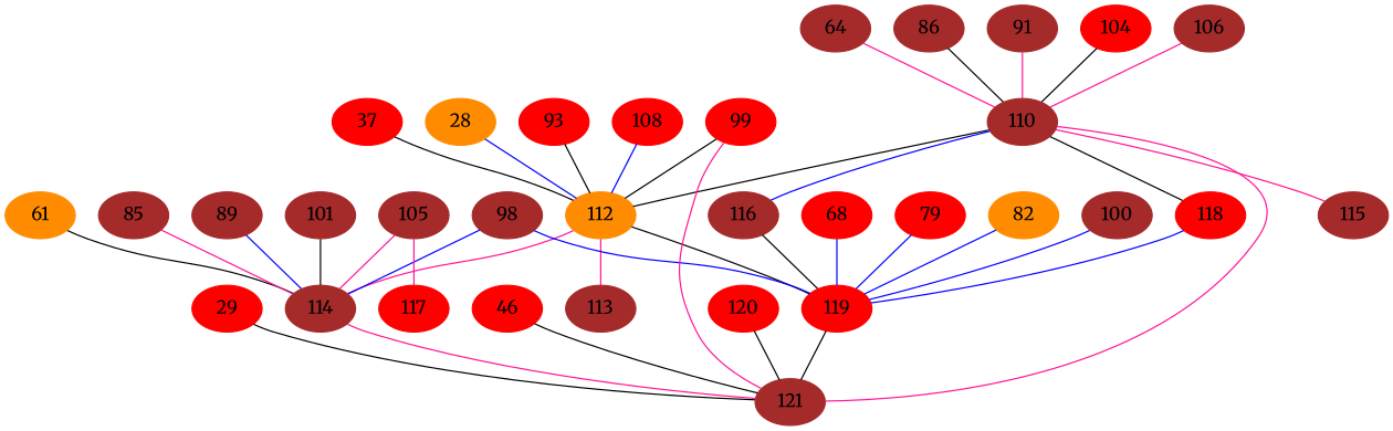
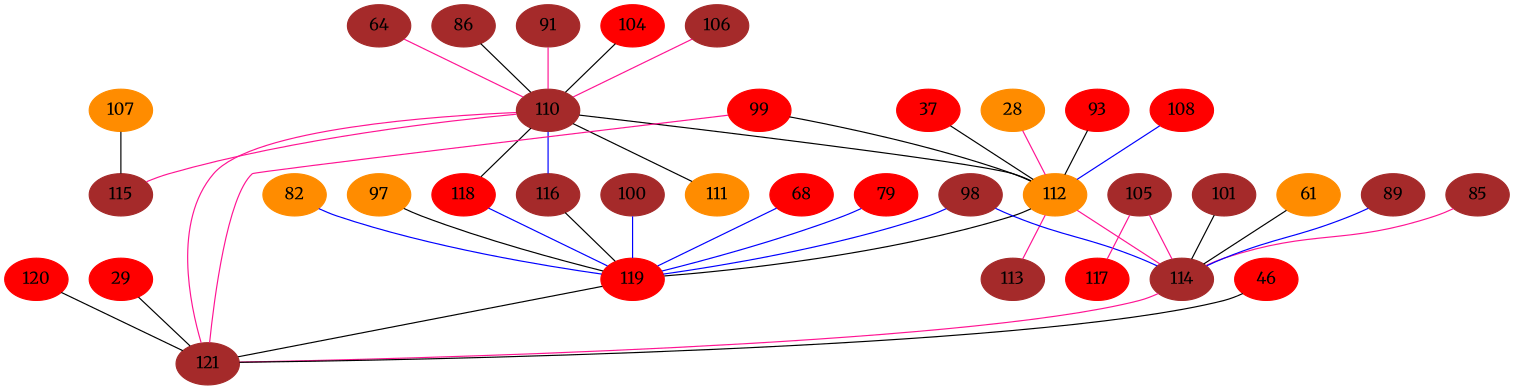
  graph {
    fontname=Merriweather
    node [color=brown fontname=Merriweather style=filled]
    edge [color=black fontname=Merriweather]
    121 [super="+19"]
    29 [color=red]
    112 [color=darkorange super="+50+61+103"]
    114 [super="+21+47+80"]
    119 [color=red super="+96+40+62"]
    113
    37 [color=red]
    46 [color=red super="+15"]
    64 [super="+25+27"]
    110 [super="+9+81+90"]
    115 [super="+87"]
+   111 [color=darkorange]
    116 [super="+65+95"]
    118 [color=red super="+83+109"]
    n15 [color=darkorange label=61]
    68 [color=red]
    n17 [color=darkorange label=28]
    79 [color=red]
    82 [color=darkorange]
    85
    86 [super="+56+74"]
    89
    91
    93 [color=red super="+69"]
+   97 [color=darkorange]
    98 [super="+43"]
    99 [color=red super="+51+71"]
    100
    101
    104 [color=red super="+72+94"]
    105 [super="+60+102+70"]
    117 [color=red]
    106
+   107 [color=darkorange]
    108 [color=red]
    120 [color=red super="+84"]
    29 -- 121
    112 -- 114 [color=deeppink weight=2]
    112 -- 119 [weight=3]
    112 -- 113 [color=deeppink]
    114 -- 121 [color=deeppink]
    119 -- 121 [weight=2]
    37 -- 112
    46 -- 121
    64 -- 110 [color=deeppink]
    110 -- 121 [color=deeppink weight=3]
    110 -- 112 [weight=4]
    110 -- 115 [color=deeppink]
+   110 -- 111
    110 -- 116 [color=blue]
    110 -- 118
    116 -- 119
    118 -- 119 [color=blue]
    n15 -- 114
    68 -- 119 [color=blue]
-   n17 -- 112 [color=blue]
+   n17 -- 112 [color=deeppink]
    79 -- 119 [color=blue]
    82 -- 119 [color=blue]
    85 -- 114 [color=deeppink]
    86 -- 110
    89 -- 114 [color=blue]
    91 -- 110 [color=deeppink]
    93 -- 112
+   97 -- 119
    98 -- 114 [color=blue]
    98 -- 119 [color=blue]
    99 -- 121 [color=deeppink]
    99 -- 112
    100 -- 119 [color=blue]
    101 -- 114
    104 -- 110
    105 -- 114 [color=deeppink]
    105 -- 117 [color=deeppink]
    106 -- 110 [color=deeppink]
+   107 -- 115
    108 -- 112 [color=blue]
    120 -- 121
  }
